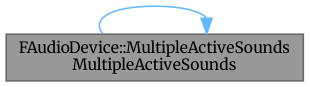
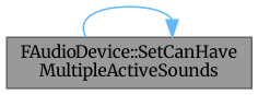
  digraph {
    rankdir=LR
    fontname=Merriweather
-   n1 [color=gray40 fillcolor=grey60 fontcolor=black fontname=Merriweather fontsize=10 height=0.2 label="FAudioDevice::MultipleActiveSounds\lMultipleActiveSounds" shape=box style=filled width=0.4]
+   n1 [color=gray40 fillcolor=grey60 fontcolor=black fontname=Merriweather fontsize=10 height=0.2 label="FAudioDevice::SetCanHave\lMultipleActiveSounds" shape=box style=filled width=0.4]
    n1 -> n1 [color=steelblue1 fontname=Merriweather fontsize=10 labelfontname=Helvetica labelfontsize=10 style=solid]
  }
